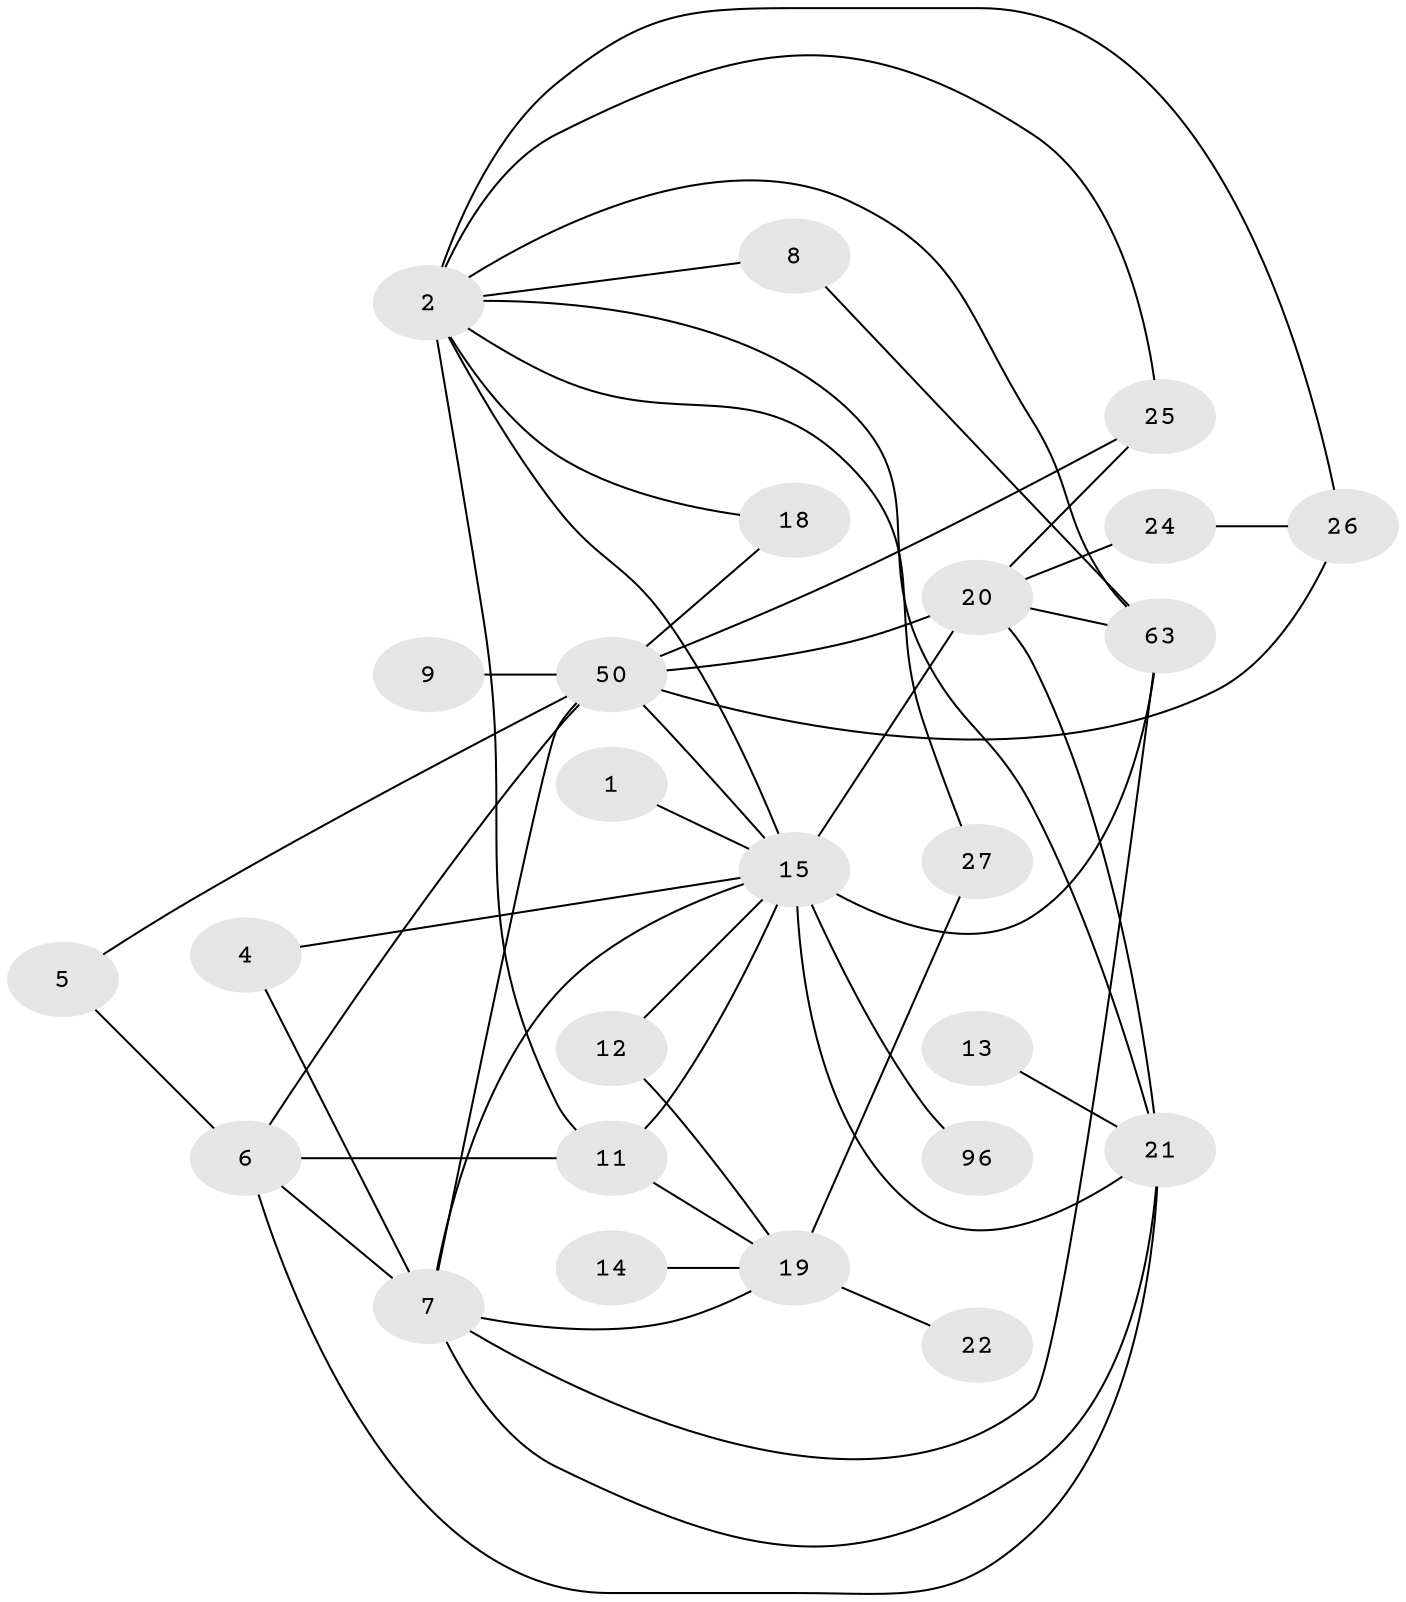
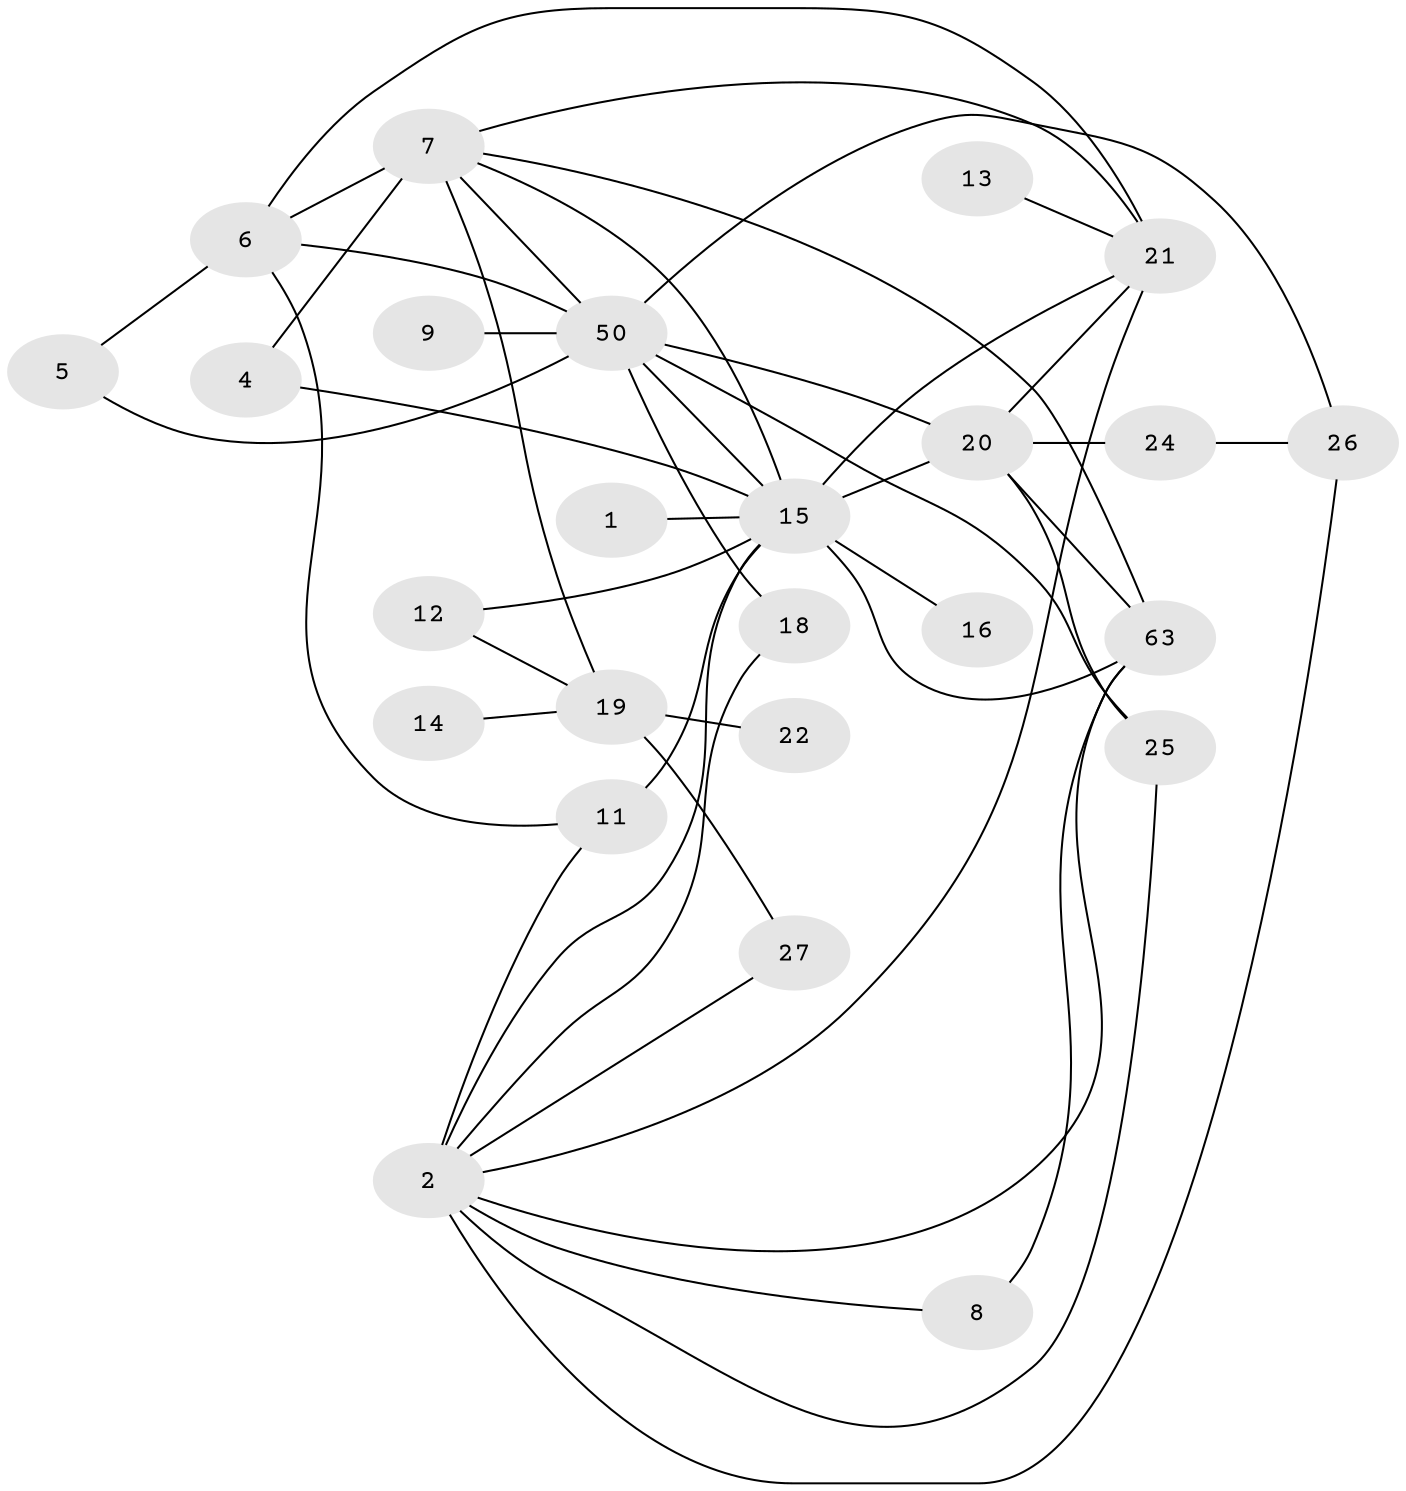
  graph {
    fontname="Courier Prime"
    rankdir=LR
    node [color=gray90 fontname="Courier Prime" style=filled]
    edge [fontname="Courier Prime" weight=1.0]
    1
    15
    21
    n4 [label=63]
    20
-   16 [label=96]
+   16
    2
    8
    11
    18
    25
    26
    27
    19
    7
    n16 [label=50]
    4
    5
    6
    22
    9
    24
    12
    13
    14
    1 -- 15
    15 -- 21
    15 -- n4
    15 -- 20 [weight=4.0]
    15 -- 16
    20 -- 21
    20 -- n4 [weight=2.0]
    20 -- 25
    20 -- 24 [weight=2.0]
    2 -- 15
    2 -- 21
    2 -- n4 [weight=2.0]
    2 -- 8
    2 -- 11
    2 -- 18
    2 -- 25
    2 -- 26
    2 -- 27
    8 -- n4
    11 -- 15
-   11 -- 19
    19 -- 27
    19 -- 22
    7 -- 15
    7 -- 21
    7 -- n4
    7 -- 19 [weight=2.0]
    7 -- n16
    n16 -- 15
    n16 -- 20
    n16 -- 18
    n16 -- 25
    n16 -- 26
    4 -- 15
    4 -- 7
    5 -- n16
    5 -- 6
    6 -- 21
    6 -- 11
    6 -- 7
    6 -- n16
    9 -- n16
    24 -- 26
    12 -- 15
    12 -- 19
    13 -- 21
    14 -- 19
  }
